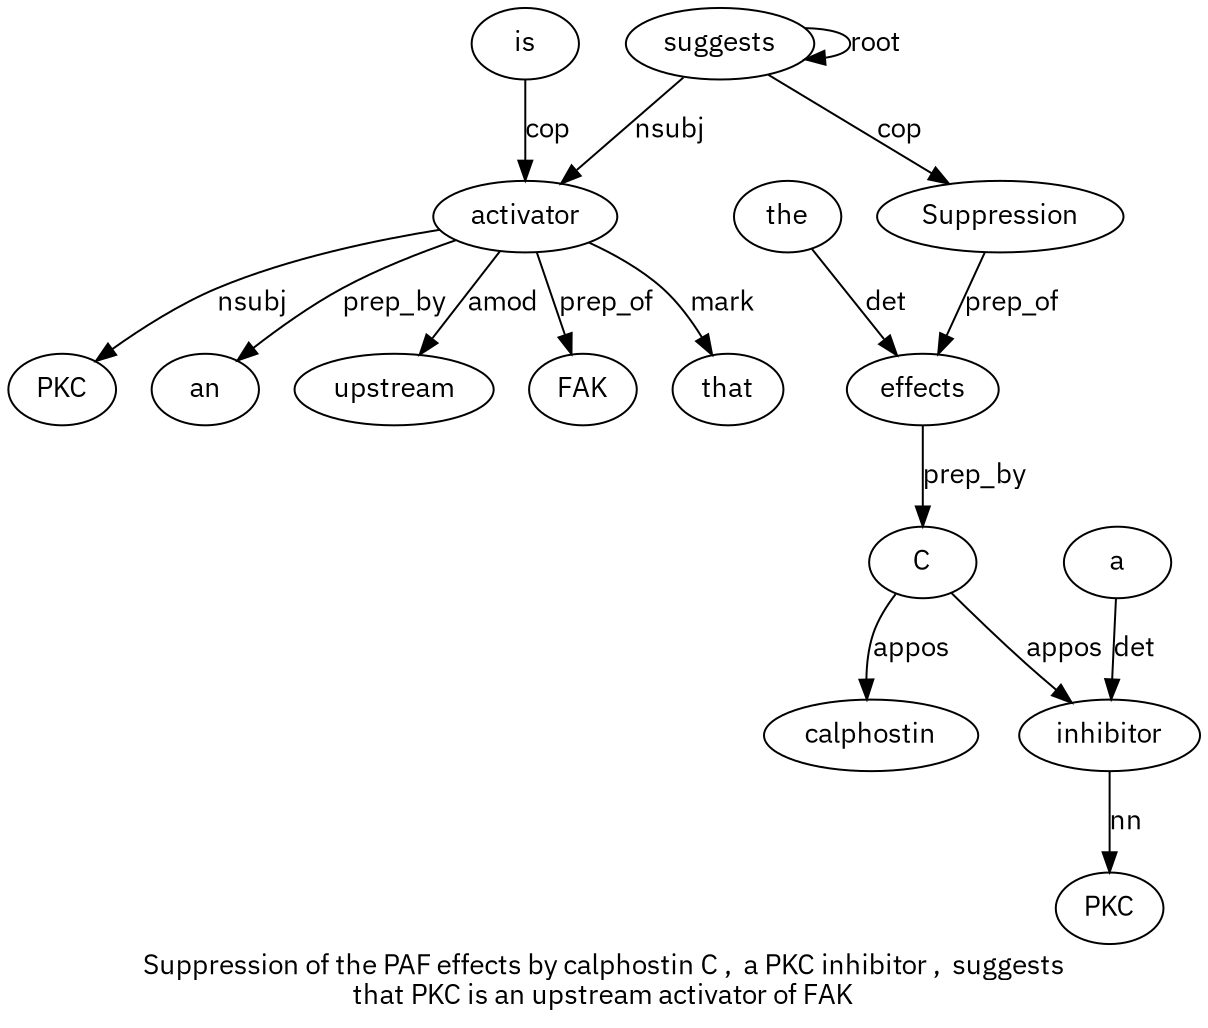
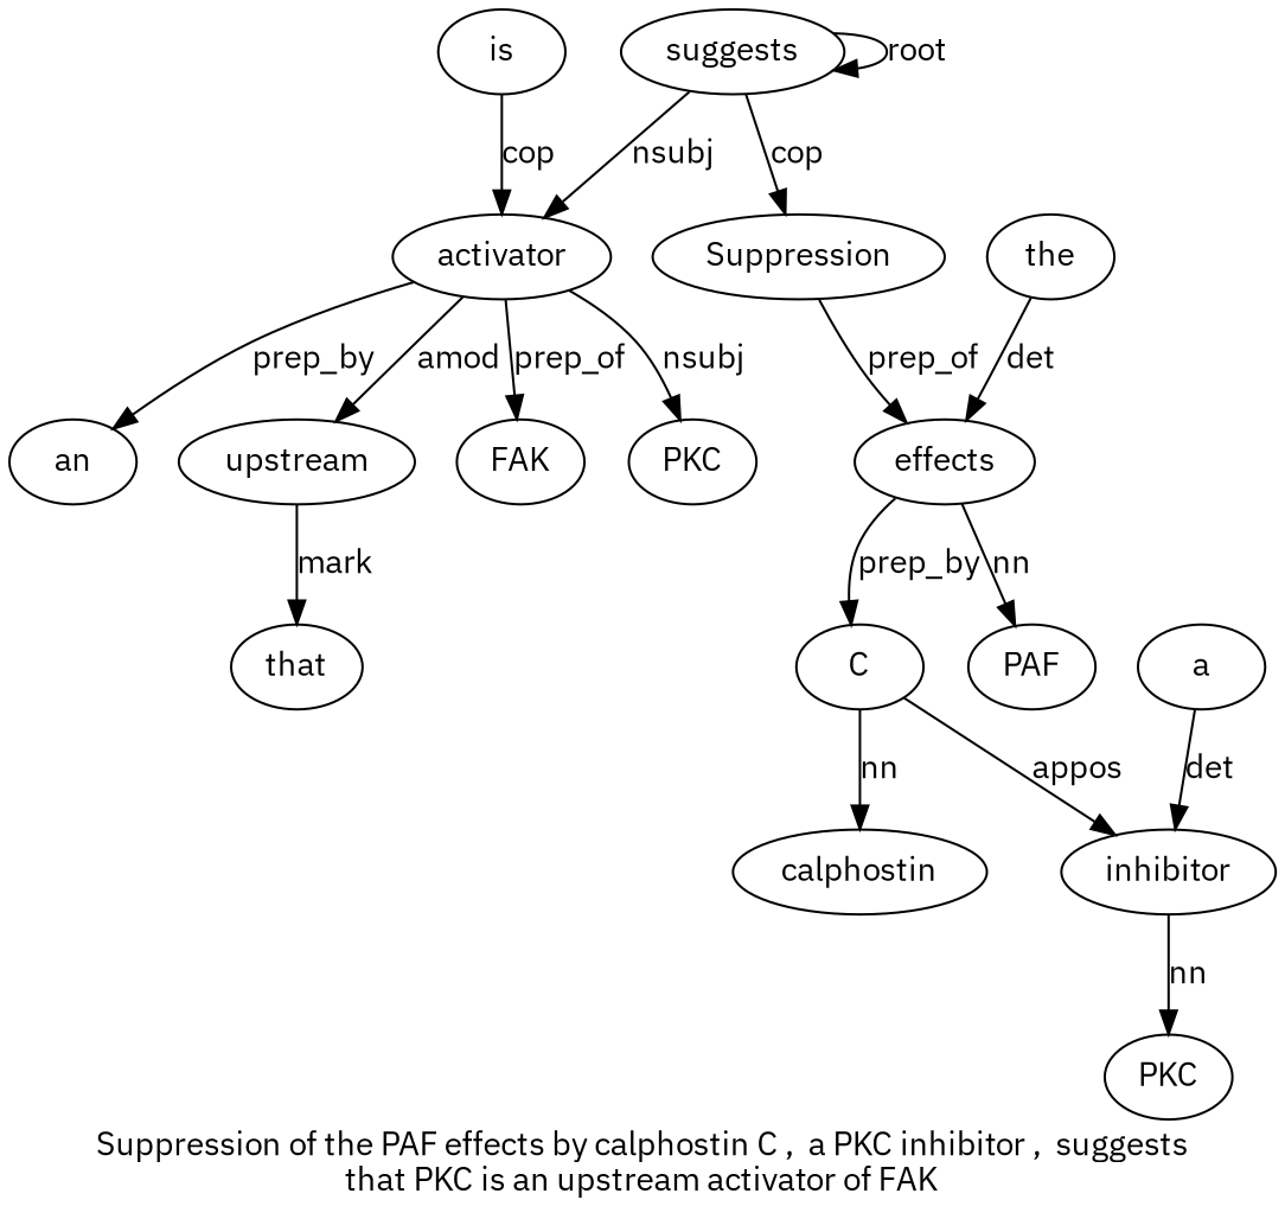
  digraph {
    fontname="IBM Plex Sans"
    label="Suppression of the PAF effects by calphostin C ,  a PKC inhibitor ,  suggests\nthat PKC is an upstream activator of FAK"
    node [fillcolor=white fontname="IBM Plex Sans" style=filled]
    edge [fontname="IBM Plex Sans"]
    n1 [label=suggests]
    n2 [label=Suppression]
    n3 [label=activator]
    n4 [label=effects]
    n5 [label=that]
    n6 [label=PKC]
    n7 [label=an]
    n8 [label=upstream]
    n9 [label=FAK]
+   n10 [label=PAF]
    n11 [label=C]
    n12 [label=the]
    n13 [label=calphostin]
    n14 [label=inhibitor]
    n15 [label=PKC]
    n16 [label=a]
    n17 [label=is]
    n1 -> n1 [label=root]
    n1 -> n2 [label=cop]
    n1 -> n3 [label=nsubj]
    n2 -> n4 [label=prep_of]
-   n3 -> n5 [label=mark]
+   n8 -> n5 [label=mark]
    n3 -> n6 [label=nsubj]
    n3 -> n7 [label=prep_by]
    n3 -> n8 [label=amod]
    n3 -> n9 [label=prep_of]
+   n4 -> n10 [label=nn]
    n4 -> n11 [label=prep_by]
-   n11 -> n13 [label=appos]
+   n11 -> n13 [label=nn]
    n11 -> n14 [label=appos]
    n12 -> n4 [label=det]
    n14 -> n15 [label=nn]
    n16 -> n14 [label=det]
    n17 -> n3 [label=cop]
  }
